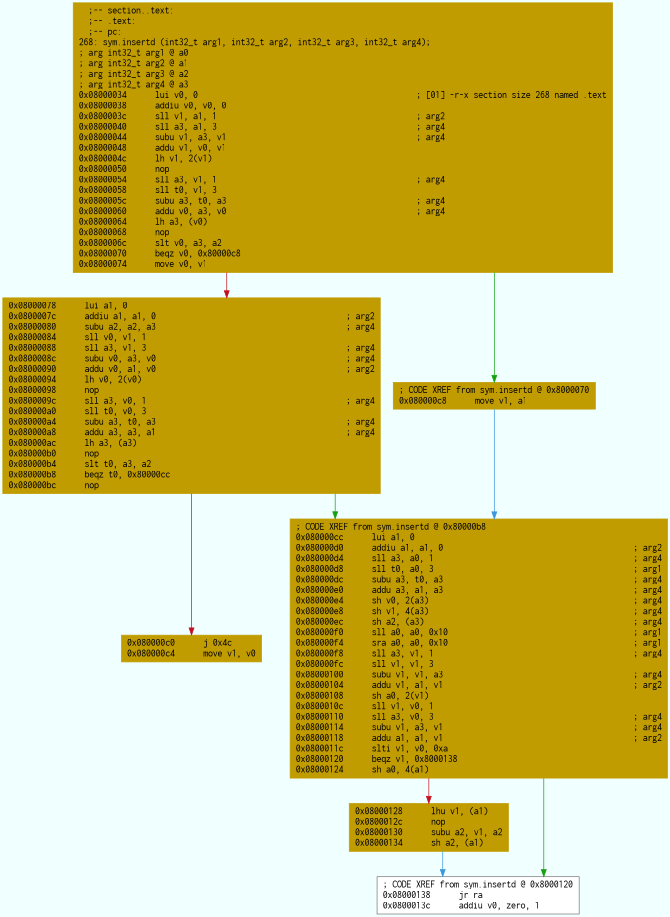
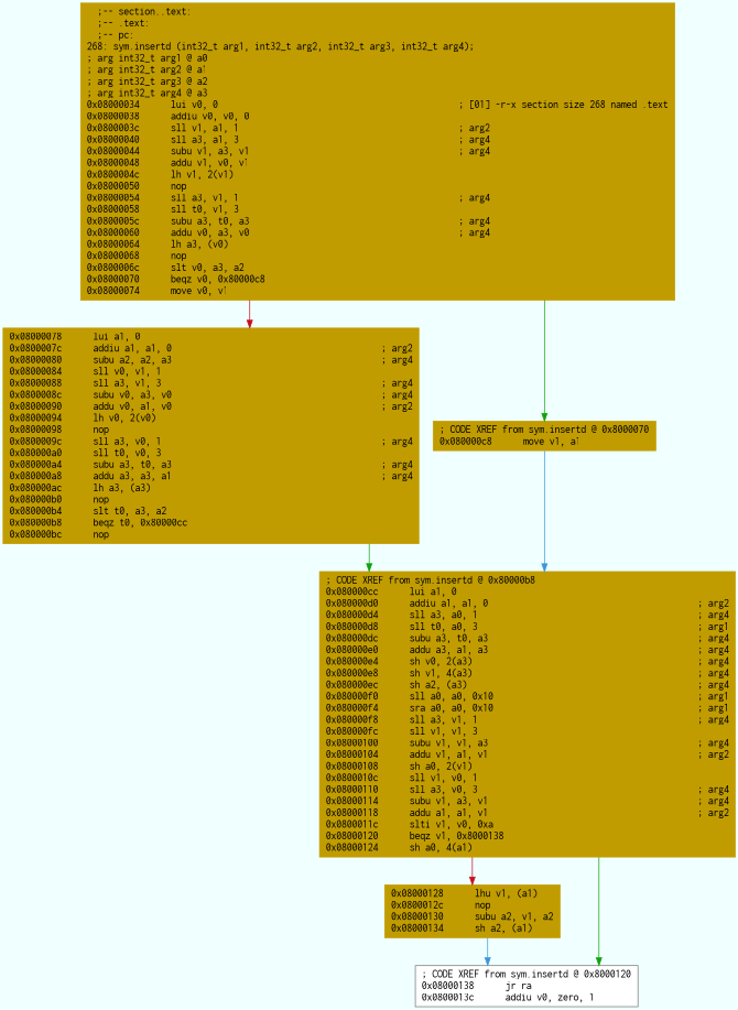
  digraph {
    bgcolor=azure
    fontname=Courier
    fontsize=8
    splines=ortho
    node [color="#c19c00" fillcolor="#c19c00" fontname=Courier shape=box style=filled]
    edge [arrowhead=normal color="#c50f1f"]
    n1 [label="  ;-- section..text:\l  ;-- .text:\l  ;-- pc:\l268: sym.insertd (int32_t arg1, int32_t arg2, int32_t arg3, int32_t arg4);\l; arg int32_t arg1 @ a0\l; arg int32_t arg2 @ a1\l; arg int32_t arg3 @ a2\l; arg int32_t arg4 @ a3\l0x08000034      lui v0, 0                                              ; [01] -r-x section size 268 named .text\l0x08000038      addiu v0, v0, 0\l0x0800003c      sll v1, a1, 1                                          ; arg2\l0x08000040      sll a3, a1, 3                                          ; arg4\l0x08000044      subu v1, a3, v1                                        ; arg4\l0x08000048      addu v1, v0, v1\l0x0800004c      lh v1, 2(v1)\l0x08000050      nop\l0x08000054      sll a3, v1, 1                                          ; arg4\l0x08000058      sll t0, v1, 3\l0x0800005c      subu a3, t0, a3                                        ; arg4\l0x08000060      addu v0, a3, v0                                        ; arg4\l0x08000064      lh a3, (v0)\l0x08000068      nop\l0x0800006c      slt v0, a3, a2\l0x08000070      beqz v0, 0x80000c8\l0x08000074      move v0, v1\l"]
    n2 [label="0x08000078      lui a1, 0\l0x0800007c      addiu a1, a1, 0                                        ; arg2\l0x08000080      subu a2, a2, a3                                        ; arg4\l0x08000084      sll v0, v1, 1\l0x08000088      sll a3, v1, 3                                          ; arg4\l0x0800008c      subu v0, a3, v0                                        ; arg4\l0x08000090      addu v0, a1, v0                                        ; arg2\l0x08000094      lh v0, 2(v0)\l0x08000098      nop\l0x0800009c      sll a3, v0, 1                                          ; arg4\l0x080000a0      sll t0, v0, 3\l0x080000a4      subu a3, t0, a3                                        ; arg4\l0x080000a8      addu a3, a3, a1                                        ; arg4\l0x080000ac      lh a3, (a3)\l0x080000b0      nop\l0x080000b4      slt t0, a3, a2\l0x080000b8      beqz t0, 0x80000cc\l0x080000bc      nop\l"]
    n3 [label="; CODE XREF from sym.insertd @ 0x8000070\l0x080000c8      move v1, a1\l"]
-   n4 [label="0x080000c0      j 0x4c\l0x080000c4      move v1, v0\l"]
    n5 [label="; CODE XREF from sym.insertd @ 0x80000b8\l0x080000cc      lui a1, 0\l0x080000d0      addiu a1, a1, 0                                        ; arg2\l0x080000d4      sll a3, a0, 1                                          ; arg4\l0x080000d8      sll t0, a0, 3                                          ; arg1\l0x080000dc      subu a3, t0, a3                                        ; arg4\l0x080000e0      addu a3, a1, a3                                        ; arg4\l0x080000e4      sh v0, 2(a3)                                           ; arg4\l0x080000e8      sh v1, 4(a3)                                           ; arg4\l0x080000ec      sh a2, (a3)                                            ; arg4\l0x080000f0      sll a0, a0, 0x10                                       ; arg1\l0x080000f4      sra a0, a0, 0x10                                       ; arg1\l0x080000f8      sll a3, v1, 1                                          ; arg4\l0x080000fc      sll v1, v1, 3\l0x08000100      subu v1, v1, a3                                        ; arg4\l0x08000104      addu v1, a1, v1                                        ; arg2\l0x08000108      sh a0, 2(v1)\l0x0800010c      sll v1, v0, 1\l0x08000110      sll a3, v0, 3                                          ; arg4\l0x08000114      subu v1, a3, v1                                        ; arg4\l0x08000118      addu a1, a1, v1                                        ; arg2\l0x0800011c      slti v1, v0, 0xa\l0x08000120      beqz v1, 0x8000138\l0x08000124      sh a0, 4(a1)\l"]
    n6 [label="0x08000128      lhu v1, (a1)\l0x0800012c      nop\l0x08000130      subu a2, v1, a2\l0x08000134      sh a2, (a1)\l"]
    n7 [color="#767676" fillcolor=white label="; CODE XREF from sym.insertd @ 0x8000120\l0x08000138      jr ra\l0x0800013c      addiu v0, zero, 1\l"]
    n1 -> n2
    n1 -> n3 [color="#13a10e"]
-   n2 -> n4
    n2 -> n5 [color="#13a10e"]
    n3 -> n5 [color="#3a96dd"]
    n5 -> n6
    n5 -> n7 [color="#13a10e"]
    n6 -> n7 [color="#3a96dd"]
  }
